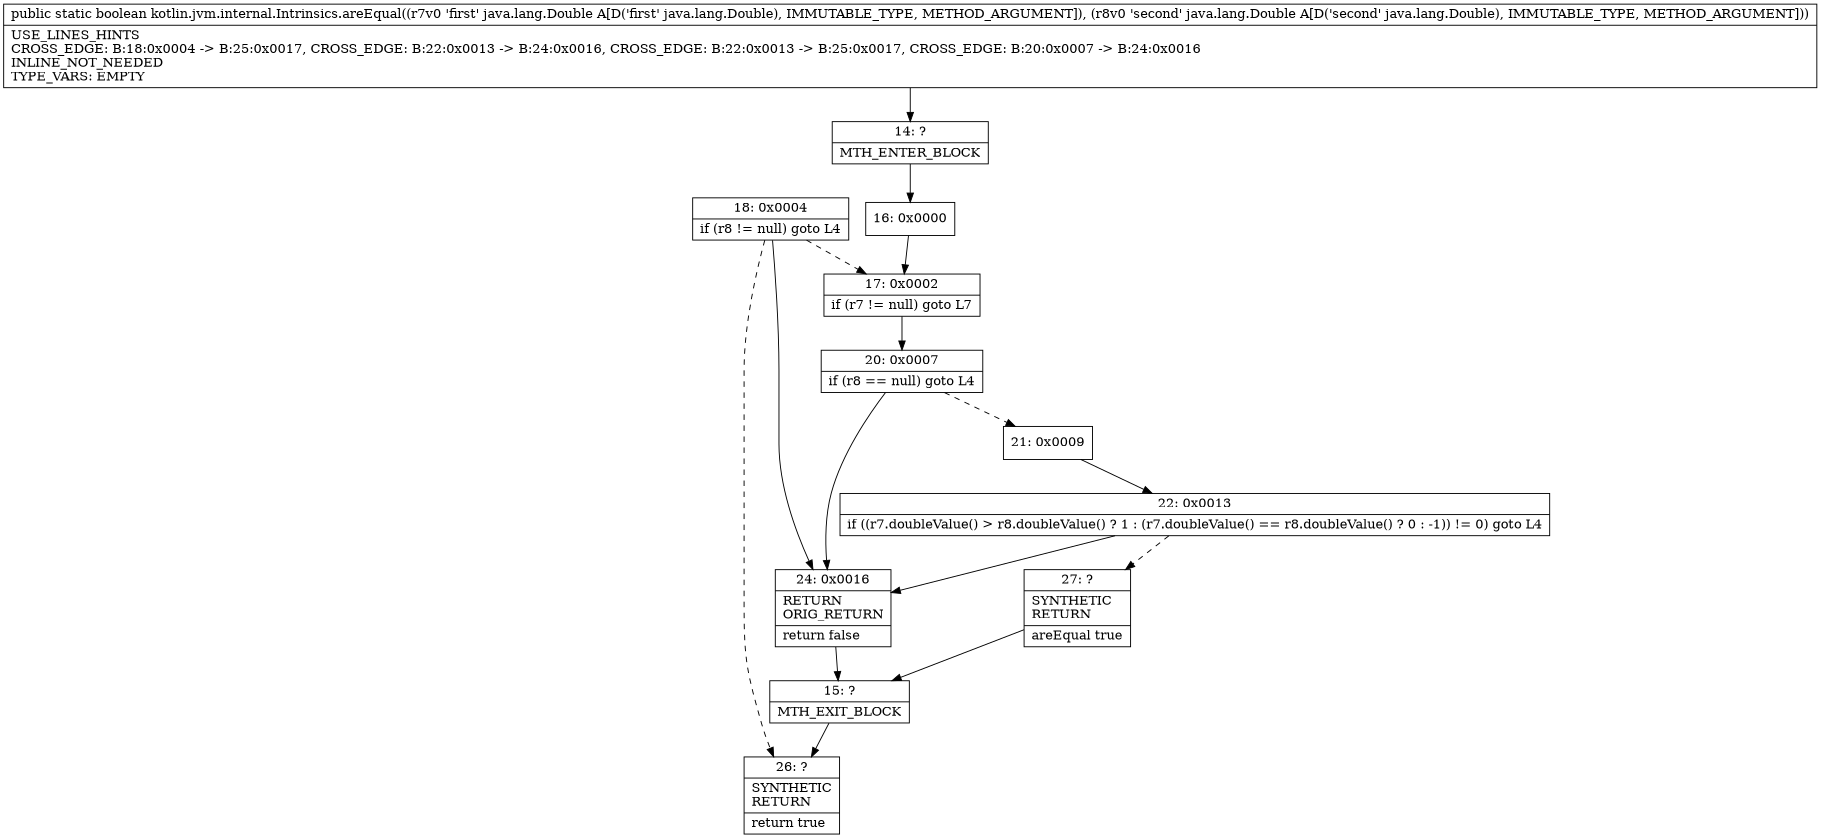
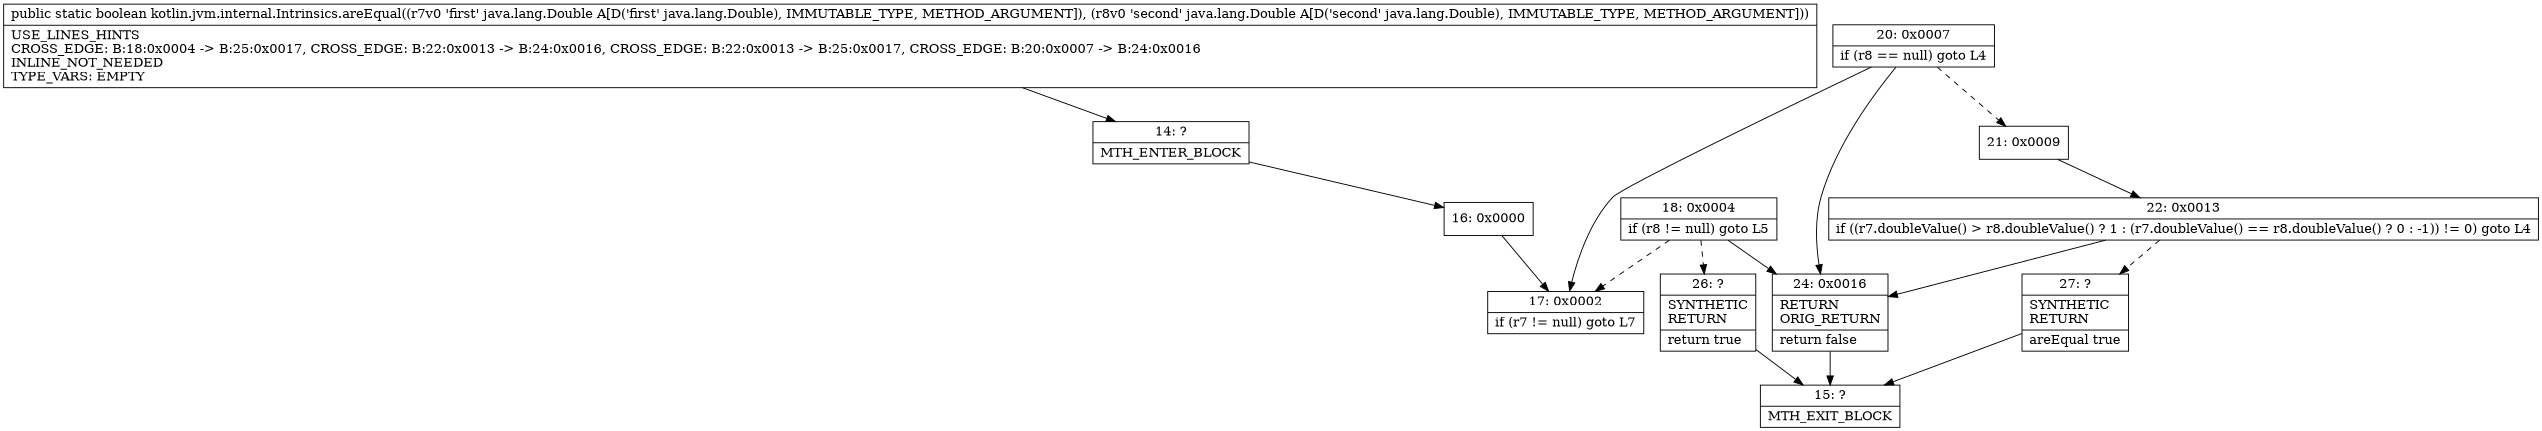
  digraph {
    node [shape=record]
    n1 [label="{14\:\ ?|MTH_ENTER_BLOCK\l}"]
    n2 [label="{16\:\ 0x0000}"]
    n3 [label="{17\:\ 0x0002|if (r7 != null) goto L7\l}"]
    n4 [label="{20\:\ 0x0007|if (r8 == null) goto L4\l}"]
-   n5 [label="{18\:\ 0x0004|if (r8 != null) goto L4\l}"]
+   n5 [label="{18\:\ 0x0004|if (r8 != null) goto L5\l}"]
    n6 [label="{24\:\ 0x0016|RETURN\lORIG_RETURN\l|return false\l}"]
    n7 [label="{26\:\ ?|SYNTHETIC\lRETURN\l|return true\l}"]
    n8 [label="{21\:\ 0x0009}"]
    n9 [label="{15\:\ ?|MTH_EXIT_BLOCK\l}"]
    n10 [label="{22\:\ 0x0013|if ((r7.doubleValue() \> r8.doubleValue() ? 1 : (r7.doubleValue() == r8.doubleValue() ? 0 : \-1)) != 0) goto L4\l}"]
    n11 [label="{27\:\ ?|SYNTHETIC\lRETURN\l|areEqual true\l}"]
    n12 [label="{public static boolean kotlin.jvm.internal.Intrinsics.areEqual((r7v0 'first' java.lang.Double A[D('first' java.lang.Double), IMMUTABLE_TYPE, METHOD_ARGUMENT]), (r8v0 'second' java.lang.Double A[D('second' java.lang.Double), IMMUTABLE_TYPE, METHOD_ARGUMENT]))  | USE_LINES_HINTS\lCROSS_EDGE: B:18:0x0004 \-\> B:25:0x0017, CROSS_EDGE: B:22:0x0013 \-\> B:24:0x0016, CROSS_EDGE: B:22:0x0013 \-\> B:25:0x0017, CROSS_EDGE: B:20:0x0007 \-\> B:24:0x0016\lINLINE_NOT_NEEDED\lTYPE_VARS: EMPTY\l}"]
    n1 -> n2
    n2 -> n3
-   n3 -> n4
+   n4 -> n3
    n4 -> n6
    n4 -> n8 [style=dashed]
    n5 -> n3 [style=dashed]
    n5 -> n6
    n5 -> n7 [style=dashed]
    n6 -> n9
-   n9 -> n7
+   n7 -> n9
    n8 -> n10
    n10 -> n6
    n10 -> n11 [style=dashed]
    n11 -> n9
    n12 -> n1
  }
